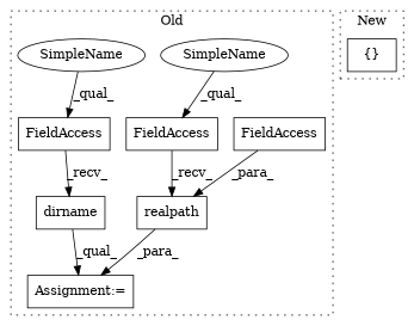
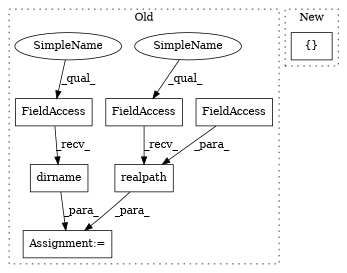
  digraph {
    node [a=22 l=7 s=8323 shape=box]
    n1 [a=32 l="9,1" label=realpath s="8347,8364"]
    n2 [a=7 l=1 label="Assignment:=" s=8322]
    n3 [a=32 l="8,1" label=dirname s="8331,8365"]
    n4 [l=8 label=FieldAccess s=8356]
    n5 [label=FieldAccess]
    n6 [label=FieldAccess s=8339]
    n7 [a=42 l=2 label=SimpleName s=8339 shape=ellipse]
    n8 [a=42 l=2 label=SimpleName shape=ellipse]
    n9 [a=4 l="1,1" label="{}" s="11478,11497"]
    subgraph cluster_1 {
      label=Old
      style=dotted
      n1
      n2
      n3
      n4
      n5
      n6
      n7
      n8
    }
    subgraph cluster_2 {
      label=New
      style=dotted
      n9
    }
    n1 -> n2 [label=_para_]
-   n3 -> n2 [label=_qual_]
+   n3 -> n2 [label=_para_]
    n4 -> n1 [label=_para_]
    n5 -> n3 [label=_recv_]
    n6 -> n1 [label=_recv_]
    n7 -> n6 [label=_qual_]
    n8 -> n5 [label=_qual_]
  }
